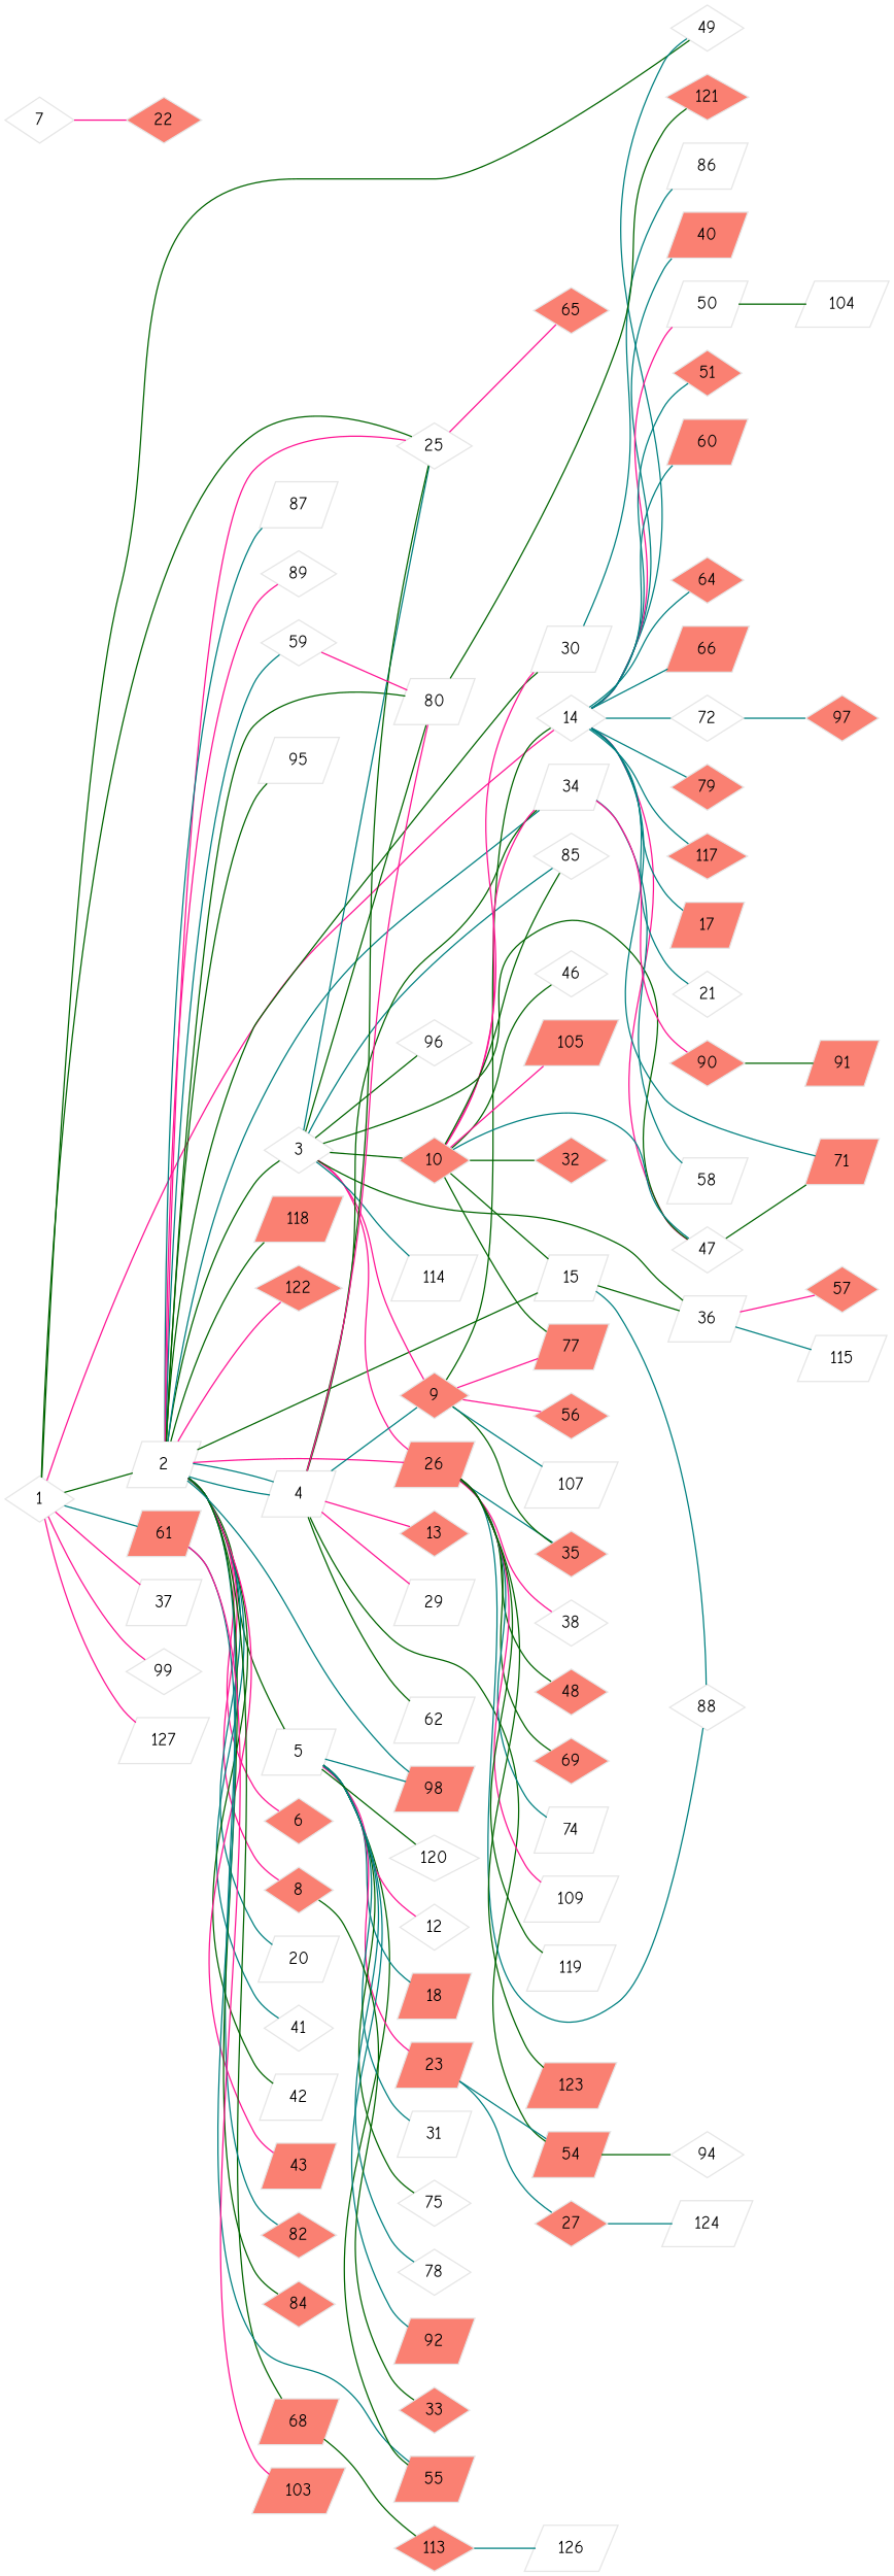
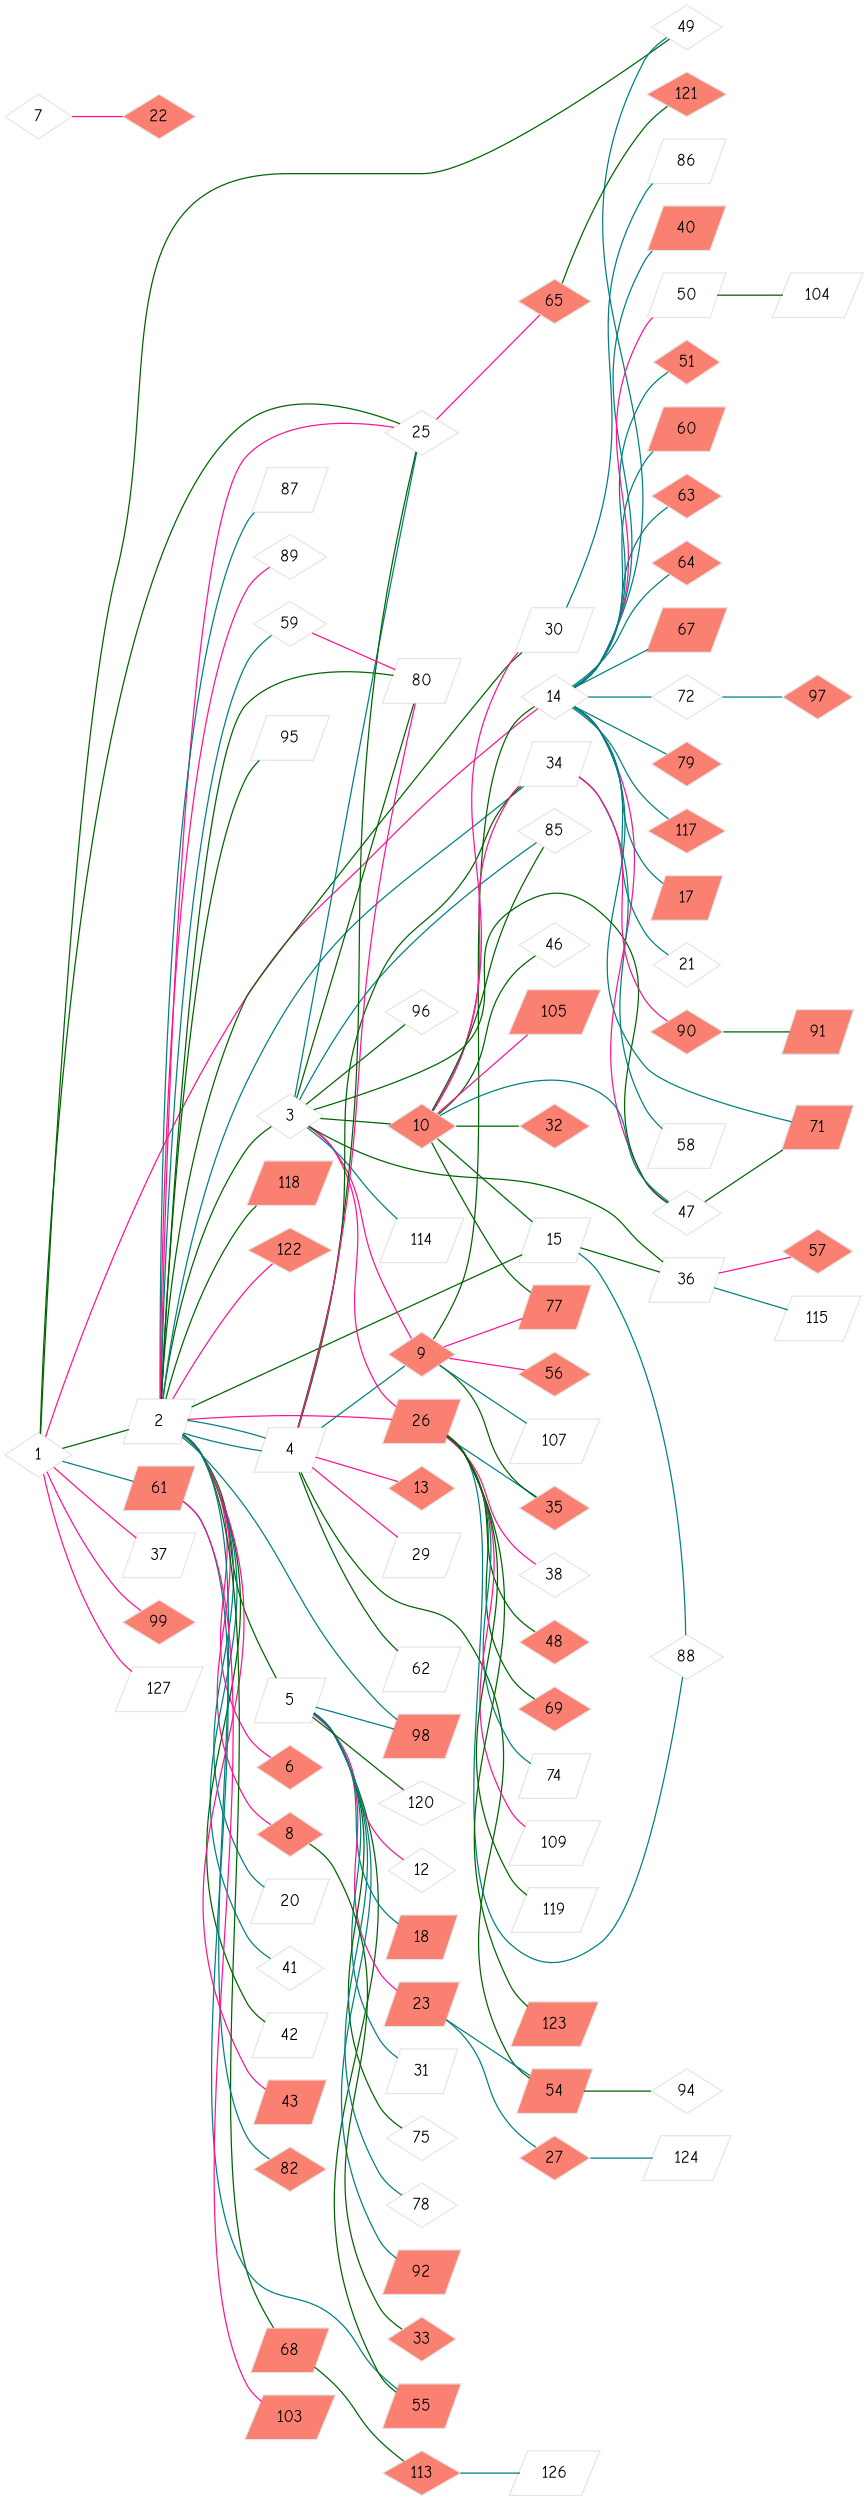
  graph {
    fontname="Comic Neue"
    rankdir=LR
    node [color=gray90 fillcolor=white fontname="Comic Neue" shape=diamond style=filled]
    edge [color=teal fontname="Comic Neue"]
    1 [super="+24"]
    2 [shape=parallelogram super="+76"]
    n3 [fillcolor=salmon label=61 shape=parallelogram super="+45"]
    14 [super="+16"]
    25 [super="+53"]
    37 [shape=parallelogram super="+93"]
    49
-   99
+   99 [fillcolor=salmon]
    127 [shape=parallelogram]
    3 [super="+101"]
    4 [shape=parallelogram super="+61"]
    5 [shape=parallelogram super="+73"]
    6 [fillcolor=salmon]
    8 [fillcolor=salmon]
    15 [shape=parallelogram super="+39"]
    20 [shape=parallelogram]
    26 [fillcolor=salmon shape=parallelogram super="+28"]
    30 [shape=parallelogram]
    34 [shape=parallelogram super="+83"]
    41
    42 [shape=parallelogram super="+81"]
    43 [fillcolor=salmon shape=parallelogram super="+102"]
    59
    68 [fillcolor=salmon shape=parallelogram super="+110"]
    n25 [label=80 shape=parallelogram super="+100"]
    82 [fillcolor=salmon]
-   84 [fillcolor=salmon]
    87 [shape=parallelogram]
    89
    95 [shape=parallelogram]
    98 [fillcolor=salmon shape=parallelogram]
    118 [fillcolor=salmon shape=parallelogram]
    122 [fillcolor=salmon]
    55 [fillcolor=salmon shape=parallelogram]
    103 [fillcolor=salmon shape=parallelogram]
    47 [super="+67"]
    17 [fillcolor=salmon shape=parallelogram]
    21
    40 [fillcolor=salmon shape=parallelogram]
    50 [shape=parallelogram]
    51 [fillcolor=salmon]
    60 [fillcolor=salmon shape=parallelogram]
+   63 [fillcolor=salmon super="+106"]
    64 [fillcolor=salmon]
-   66 [fillcolor=salmon shape=parallelogram]
+   66 [fillcolor=salmon shape=parallelogram label=67]
    71 [fillcolor=salmon shape=parallelogram]
    72
    79 [fillcolor=salmon]
    117 [fillcolor=salmon]
    65 [fillcolor=salmon]
    9 [fillcolor=salmon super="+80"]
    10 [fillcolor=salmon super="+19"]
    36 [shape=parallelogram super="+52"]
    85
    96
    114 [shape=parallelogram]
    13 [fillcolor=salmon]
    29 [shape=parallelogram]
    54 [fillcolor=salmon shape=parallelogram]
    62 [shape=parallelogram]
    12
    18 [fillcolor=salmon shape=parallelogram]
    23 [fillcolor=salmon shape=parallelogram super="+44"]
    31 [shape=parallelogram]
    75
    78
    92 [fillcolor=salmon shape=parallelogram]
    120
    33 [fillcolor=salmon]
    88
    35 [fillcolor=salmon]
    38
    48 [fillcolor=salmon super="+116"]
    69 [fillcolor=salmon]
    74 [shape=parallelogram]
    109 [shape=parallelogram]
    119 [shape=parallelogram]
    123 [fillcolor=salmon shape=parallelogram]
    86 [shape=parallelogram]
    58 [shape=parallelogram]
    90 [fillcolor=salmon super="+108"]
    113 [fillcolor=salmon]
    121 [fillcolor=salmon super="+125"]
    56 [fillcolor=salmon]
    77 [fillcolor=salmon shape=parallelogram]
    107 [shape=parallelogram]
    32 [fillcolor=salmon]
    46
    105 [fillcolor=salmon shape=parallelogram]
    57 [fillcolor=salmon]
    115 [shape=parallelogram]
    94
    7
    22 [fillcolor=salmon super="+112"]
    27 [fillcolor=salmon]
    104 [shape=parallelogram super="+111"]
    97 [fillcolor=salmon]
    124 [shape=parallelogram]
    91 [fillcolor=salmon shape=parallelogram]
    126 [shape=parallelogram]
    1 -- 2 [color=darkgreen]
    1 -- n3
    1 -- 14 [color=deeppink]
    1 -- 25 [color=darkgreen]
    1 -- 37 [color=deeppink]
    1 -- 49 [color=darkgreen]
    1 -- 99 [color=deeppink]
    1 -- 127 [color=deeppink]
    2 -- 25 [color=deeppink]
    2 -- 3 [color=darkgreen]
    2 -- 4
    2 -- 4
    2 -- 5 [color=darkgreen weight=2]
    2 -- 6 [color=deeppink]
    2 -- 8 [color=deeppink]
    2 -- 15 [color=darkgreen]
    2 -- 20
    2 -- 26 [color=deeppink]
    2 -- 30 [color=darkgreen]
    2 -- 34
    2 -- 41
    2 -- 42 [color=darkgreen]
    2 -- 43 [color=deeppink]
    2 -- 59
    2 -- 68 [color=darkgreen]
    2 -- n25 [color=darkgreen]
    2 -- 82
-   2 -- 84 [color=darkgreen]
    2 -- 87
    2 -- 89 [color=deeppink]
    2 -- 95 [color=darkgreen]
    2 -- 98
    2 -- 118 [color=darkgreen]
    2 -- 122 [color=deeppink]
    n3 -- 55
    n3 -- 103 [color=deeppink]
    14 -- 49
    14 -- 47 [color=deeppink]
    14 -- 17
    14 -- 21
    14 -- 40
    14 -- 50 [color=deeppink]
    14 -- 51
    14 -- 60
+   14 -- 63
    14 -- 64
    14 -- 66
    14 -- 71
    14 -- 72
    14 -- 79
    14 -- 117
    25 -- 65 [color=deeppink]
    3 -- 25
    3 -- 26 [color=deeppink]
    3 -- n25 [color=darkgreen]
    3 -- 47 [color=darkgreen]
    3 -- 9 [color=deeppink]
    3 -- 10 [color=darkgreen]
    3 -- 36 [color=darkgreen]
    3 -- 85
    3 -- 96 [color=darkgreen]
    3 -- 114
    4 -- 25 [color=darkgreen]
    4 -- 34 [color=darkgreen]
    4 -- n25 [color=deeppink]
    4 -- 9
    4 -- 13 [color=deeppink]
    4 -- 29 [color=deeppink]
    4 -- 54 [color=darkgreen]
    4 -- 62 [color=darkgreen]
    5 -- 98
    5 -- 55 [color=darkgreen]
    5 -- 12 [color=deeppink]
    5 -- 18
    5 -- 23 [color=deeppink]
    5 -- 31
    5 -- 75 [color=darkgreen]
    5 -- 78
    5 -- 92
    5 -- 120 [color=darkgreen]
    8 -- 33 [color=darkgreen]
    15 -- 36 [color=darkgreen]
    15 -- 88
    26 -- 88
    26 -- 35
    26 -- 38 [color=deeppink]
    26 -- 48 [color=darkgreen]
    26 -- 69 [color=darkgreen]
    26 -- 74
    26 -- 109 [color=deeppink]
    26 -- 119 [color=darkgreen]
    26 -- 123 [color=darkgreen]
    30 -- 86
    34 -- 58
    34 -- 90 [color=deeppink]
    59 -- n25 [color=deeppink]
    68 -- 113 [color=darkgreen]
-   n25 -- 121 [color=darkgreen]
+   65 -- 121 [color=darkgreen]
    47 -- 71 [color=darkgreen]
    50 -- 104 [color=darkgreen]
    72 -- 97
    9 -- 14 [color=darkgreen]
    9 -- 35 [color=darkgreen]
    9 -- 56 [color=deeppink]
    9 -- 77 [color=deeppink]
    9 -- 107
    10 -- 15 [color=darkgreen]
    10 -- 30 [color=deeppink]
    10 -- 34 [color=deeppink]
    10 -- 47
    10 -- 85 [color=darkgreen]
    10 -- 77 [color=darkgreen]
    10 -- 32 [color=darkgreen]
    10 -- 46 [color=darkgreen]
    10 -- 105 [color=deeppink]
    36 -- 57 [color=deeppink]
    36 -- 115
    54 -- 94 [color=darkgreen]
    23 -- 54
    23 -- 27
    90 -- 91 [color=darkgreen]
    113 -- 126
    7 -- 22 [color=deeppink]
    27 -- 124
  }
